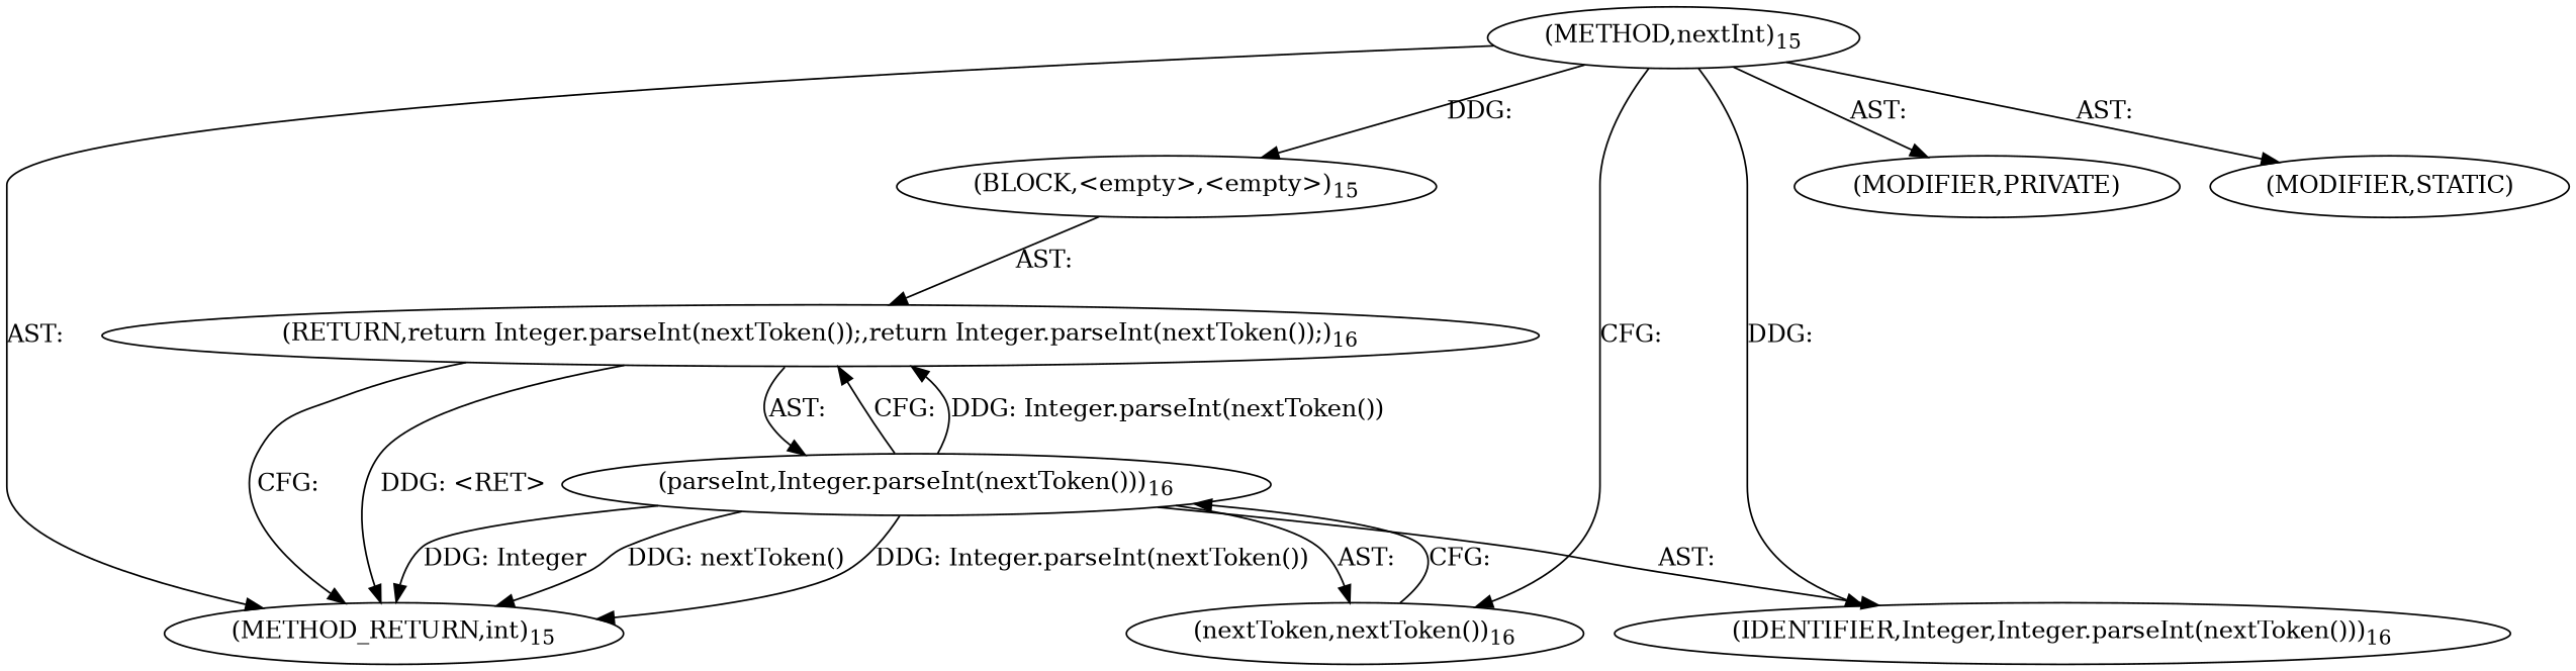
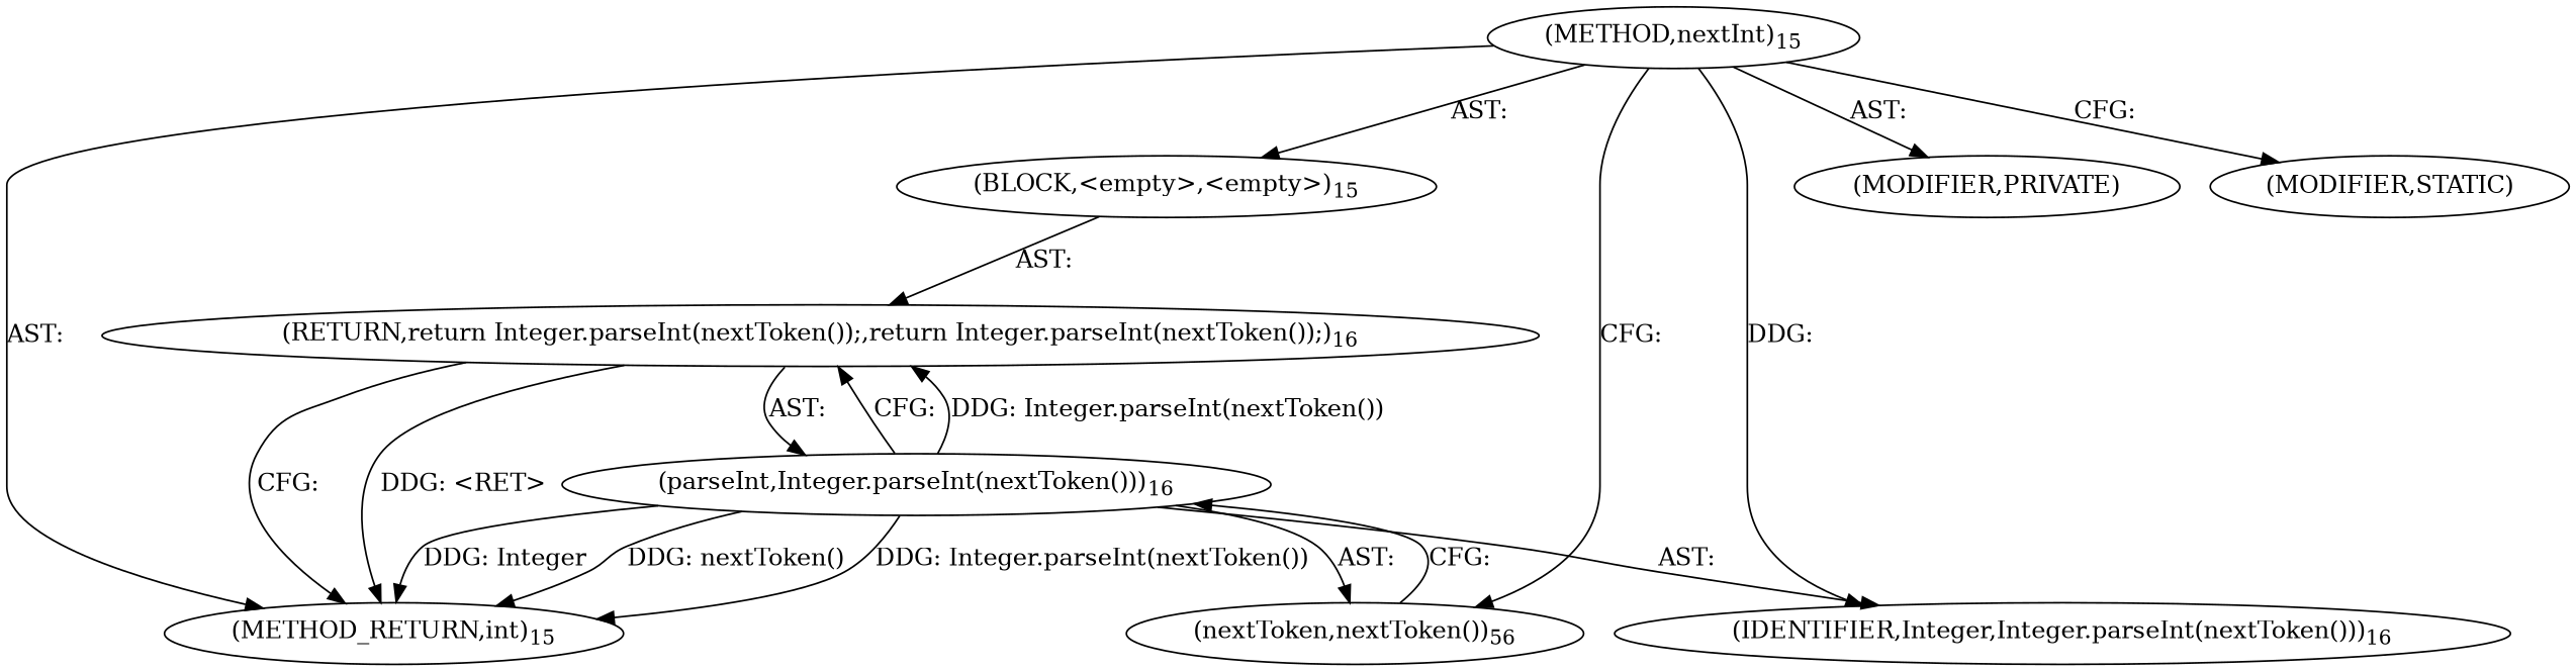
  digraph {
    n1 [label=<(METHOD,nextInt)<SUB>15</SUB>>]
    n2 [label=<(BLOCK,&lt;empty&gt;,&lt;empty&gt;)<SUB>15</SUB>>]
-   n3 [label=<(nextToken,nextToken())<SUB>16</SUB>>]
+   n3 [label=<(nextToken,nextToken())<SUB>56</SUB>>]
    n4 [label=<(MODIFIER,PRIVATE)>]
    n5 [label=<(MODIFIER,STATIC)>]
    n6 [label=<(METHOD_RETURN,int)<SUB>15</SUB>>]
    n7 [label=<(IDENTIFIER,Integer,Integer.parseInt(nextToken()))<SUB>16</SUB>>]
    n8 [label=<(RETURN,return Integer.parseInt(nextToken());,return Integer.parseInt(nextToken());)<SUB>16</SUB>>]
    n9 [label=<(parseInt,Integer.parseInt(nextToken()))<SUB>16</SUB>>]
-   n1 -> n2 [label="DDG: "]
+   n1 -> n2 [label="AST: "]
    n1 -> n3 [label="CFG: "]
    n1 -> n4 [label="AST: "]
-   n1 -> n5 [label="AST: "]
+   n1 -> n5 [label="CFG: "]
    n1 -> n6 [label="AST: "]
    n1 -> n7 [label="DDG: "]
    n2 -> n8 [label="AST: "]
    n3 -> n9 [label="CFG: "]
    n8 -> n6 [label="CFG: "]
    n8 -> n6 [label="DDG: &lt;RET&gt;"]
    n8 -> n9 [label="AST: "]
    n9 -> n3 [label="AST: "]
    n9 -> n6 [label="DDG: Integer"]
    n9 -> n6 [label="DDG: nextToken()"]
    n9 -> n6 [label="DDG: Integer.parseInt(nextToken())"]
    n9 -> n7 [label="AST: "]
    n9 -> n8 [label="CFG: "]
    n9 -> n8 [label="DDG: Integer.parseInt(nextToken())"]
  }
